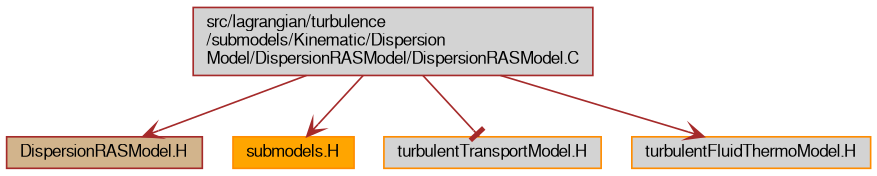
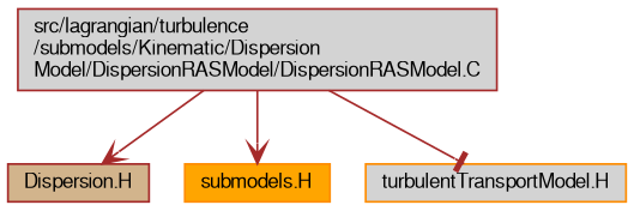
  digraph {
    node [color=darkorange fillcolor=lightgrey fontname=FreeSans fontsize=10 shape=record style=filled]
    edge [arrowhead=vee color=brown fontname=FreeSans fontsize=10 labelfontname=FreeSans labelfontsize=10 style=solid]
    n1 [color=brown fontcolor=black height=0.2 label="src/lagrangian/turbulence\l/submodels/Kinematic/Dispersion\lModel/DispersionRASModel/DispersionRASModel.C" width=0.4]
-   n2 [color=brown fillcolor=tan height=0.2 label="DispersionRASModel.H" width=0.4]
+   n2 [color=brown fillcolor=tan height=0.2 label="Dispersion.H" width=0.4]
    n3 [fillcolor=orange height=0.2 label="submodels.H" width=0.4]
    n4 [height=0.2 label="turbulentTransportModel.H" width=0.4]
-   n5 [height=0.2 label="turbulentFluidThermoModel.H" width=0.4]
    n1 -> n2
    n1 -> n3
    n1 -> n4 [arrowhead=tee]
-   n1 -> n5
  }
